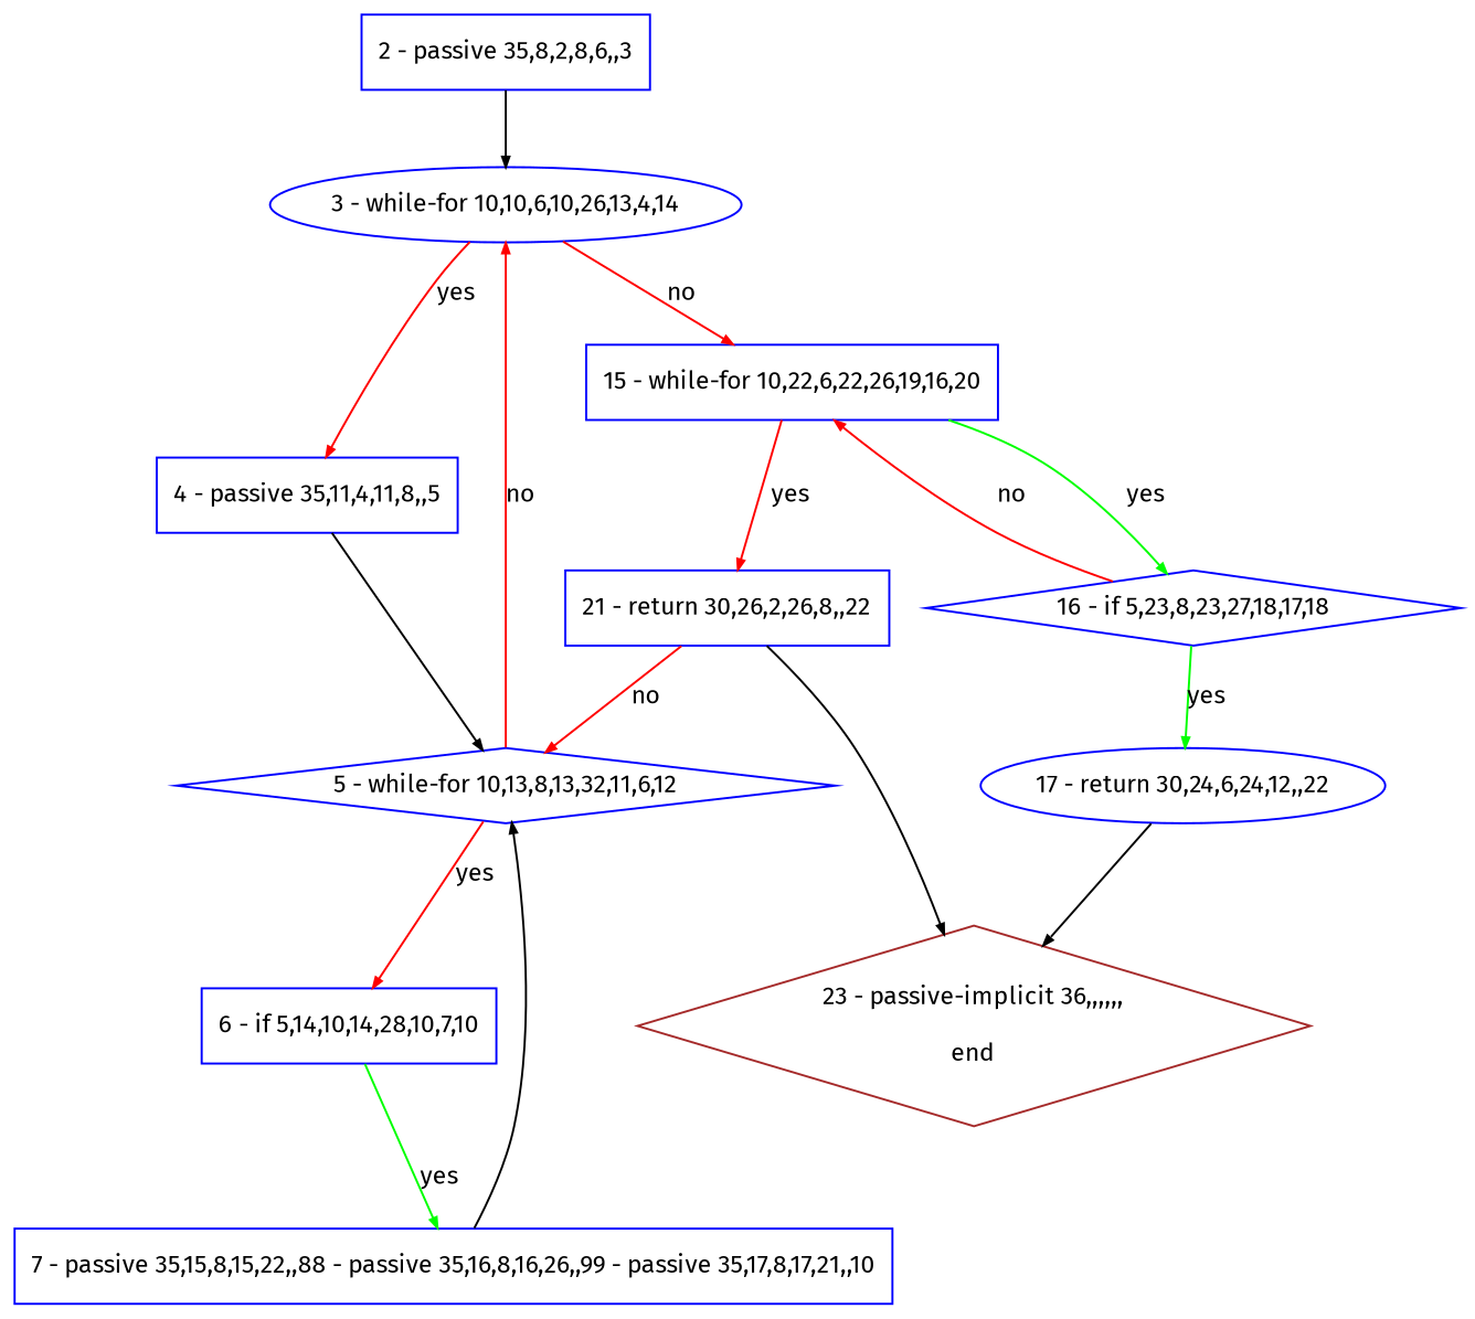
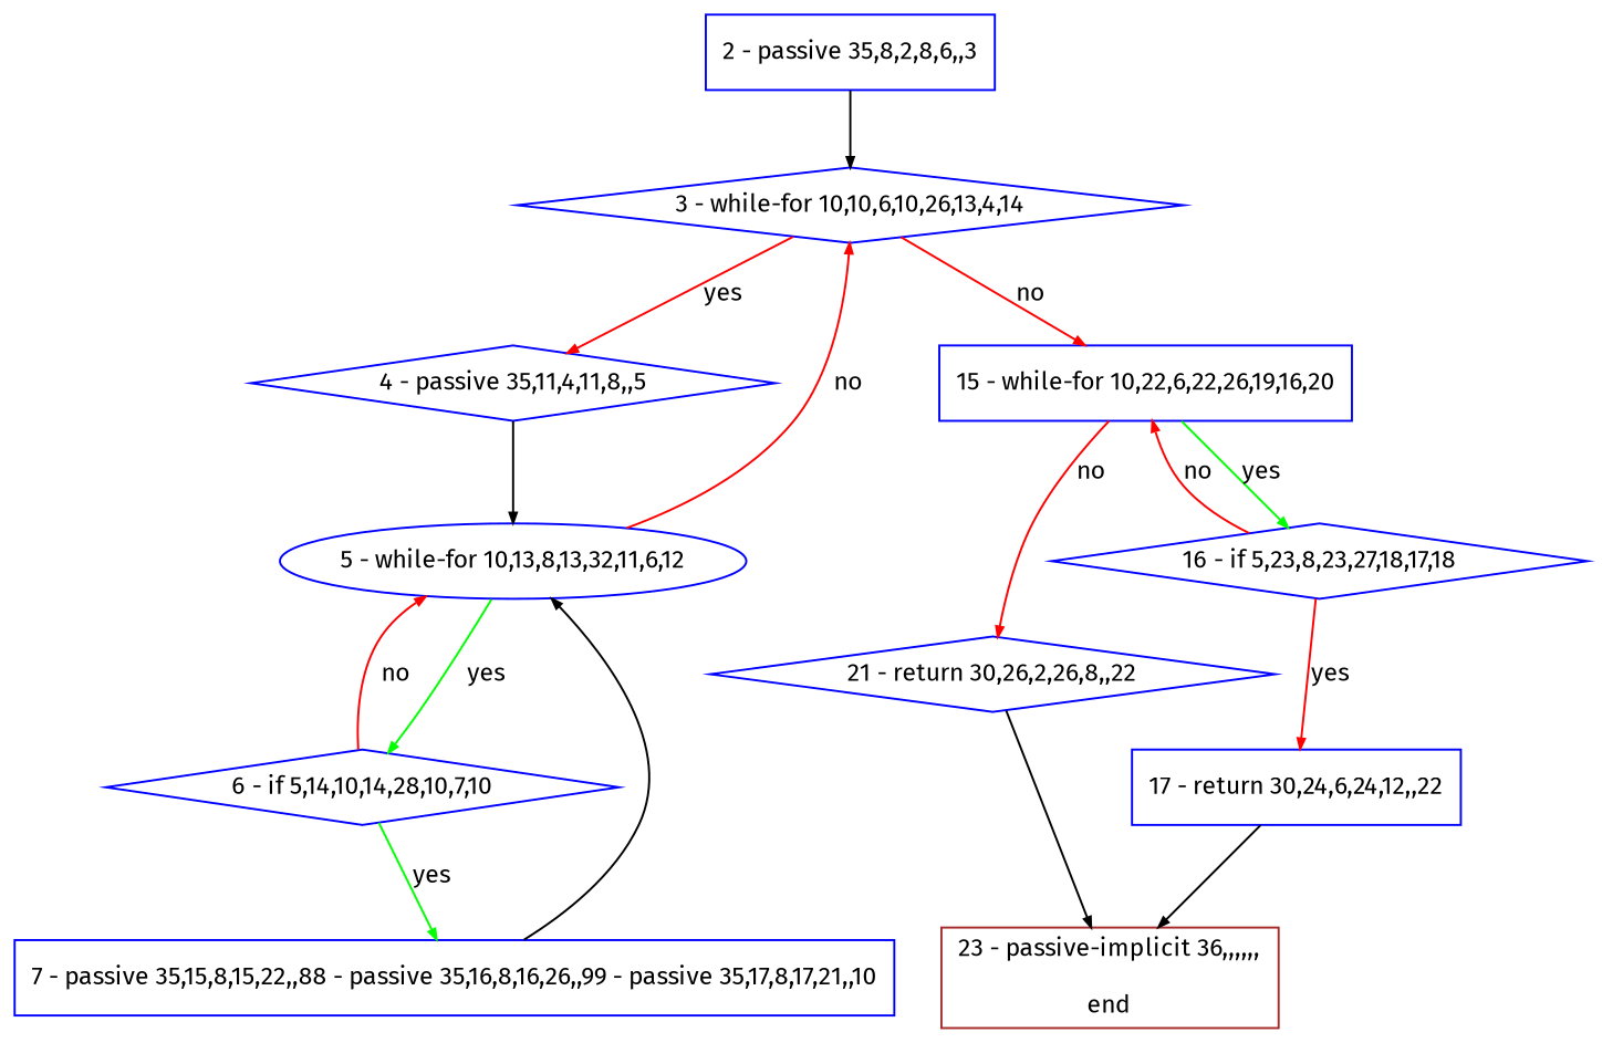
  digraph {
    bgcolor=white
    compound=true
    fillcolor="#FFFFCC"
    fontname="Fira Sans"
    fontsize=12
    pack=true
    packmode=clust
    style="rounded,filled"
    node [color="#0000ff" compound=true fillcolor="#ffffff" fixedsize=false fontname="Fira Sans" fontsize=12 node_initialized=no shape=box style=filled]
    edge [arrowhead=normal arrowsize=0.5 arrowtail=none color="#ff0000" compound=true dir=forward fontcolor=black fontname="Fira Sans" fontsize=12]
    n1 [label="2 - passive 35,8,2,8,6,,3"]
-   n2 [label="3 - while-for 10,10,6,10,26,13,4,14" shape=oval]
-   n3 [label="4 - passive 35,11,4,11,8,,5"]
+   n2 [label="3 - while-for 10,10,6,10,26,13,4,14" shape=diamond]
+   n3 [label="4 - passive 35,11,4,11,8,,5" shape=diamond]
    n4 [label="15 - while-for 10,22,6,22,26,19,16,20"]
-   n5 [label="5 - while-for 10,13,8,13,32,11,6,12" shape=diamond]
+   n5 [label="5 - while-for 10,13,8,13,32,11,6,12" shape=oval]
    n6 [label="16 - if 5,23,8,23,27,18,17,18" shape=diamond]
-   n7 [label="21 - return 30,26,2,26,8,,22"]
-   n8 [label="6 - if 5,14,10,14,28,10,7,10"]
-   n9 [label="17 - return 30,24,6,24,12,,22" shape=ellipse]
-   n10 [color="#a52a2a" label="23 - passive-implicit 36,,,,,,\n\nend" shape=diamond]
+   n7 [label="21 - return 30,26,2,26,8,,22" shape=diamond]
+   n8 [label="6 - if 5,14,10,14,28,10,7,10" shape=diamond]
+   n9 [label="17 - return 30,24,6,24,12,,22"]
+   n10 [color="#a52a2a" label="23 - passive-implicit 36,,,,,,\n\nend"]
    n11 [label="7 - passive 35,15,8,15,22,,88 - passive 35,16,8,16,26,,99 - passive 35,17,8,17,21,,10"]
    n1 -> n2 [color="#000000"]
    n2 -> n3 [label=yes]
    n2 -> n4 [label=no]
    n3 -> n5 [color="#000000"]
    n4 -> n6 [color="#00ff00" label=yes]
-   n4 -> n7 [label=yes]
+   n4 -> n7 [label=no]
    n5 -> n2 [label=no]
-   n5 -> n8 [label=yes]
+   n5 -> n8 [color="#00ff00" label=yes]
    n6 -> n4 [label=no]
-   n6 -> n9 [color="#00ff00" label=yes]
+   n6 -> n9 [label=yes]
    n7 -> n10 [color="#000000"]
-   n7 -> n5 [label=no]
+   n8 -> n5 [label=no]
    n8 -> n11 [color="#00ff00" label=yes]
    n9 -> n10 [color="#000000"]
    n11 -> n5 [color="#000000"]
  }
